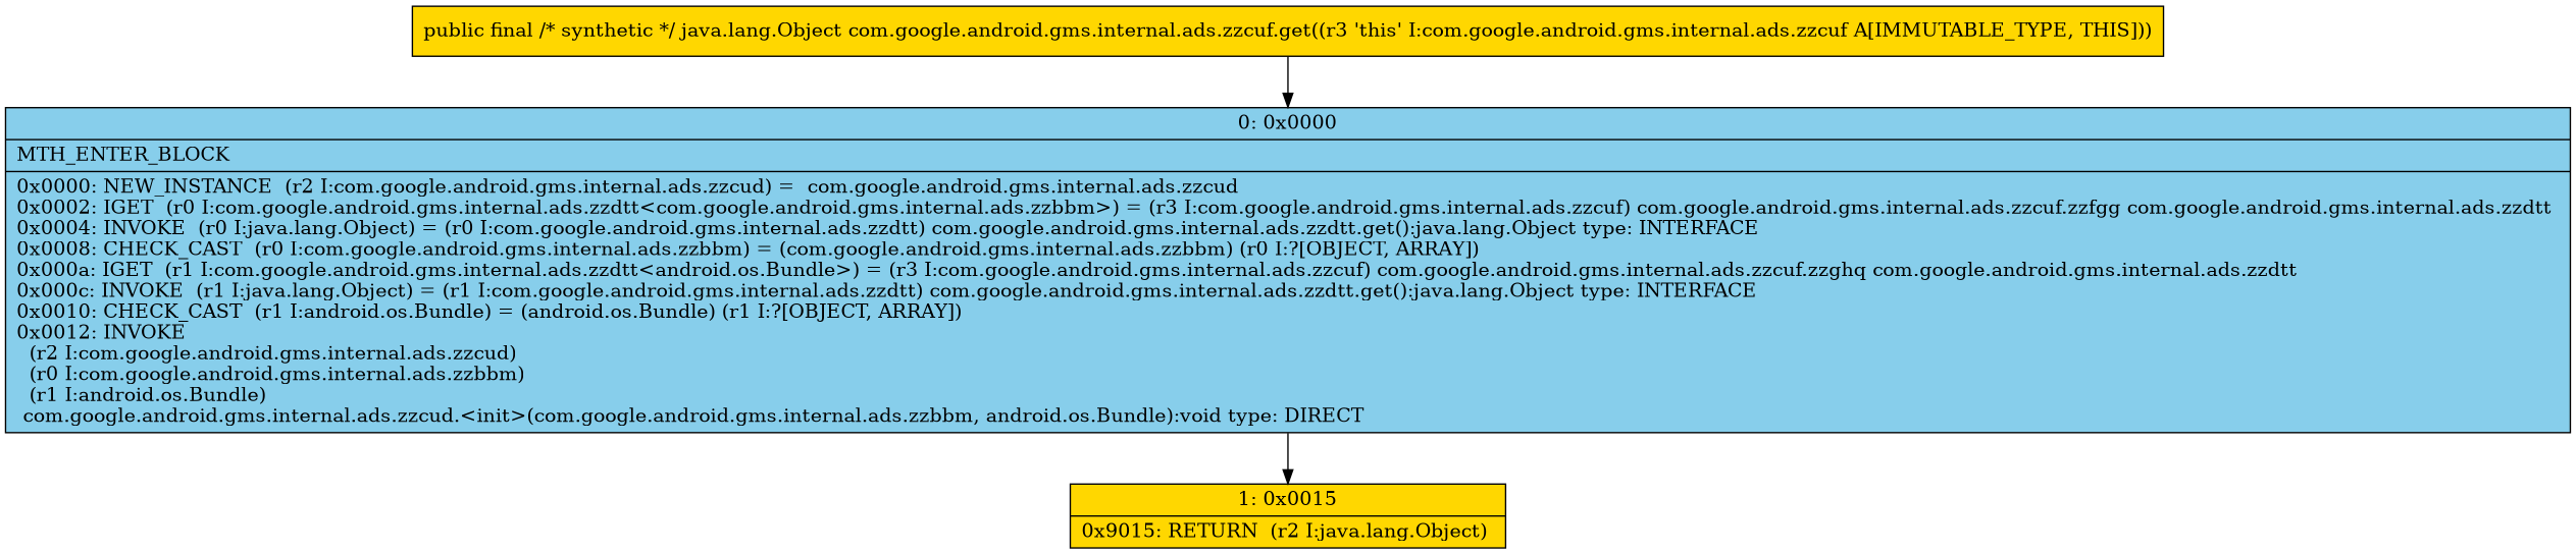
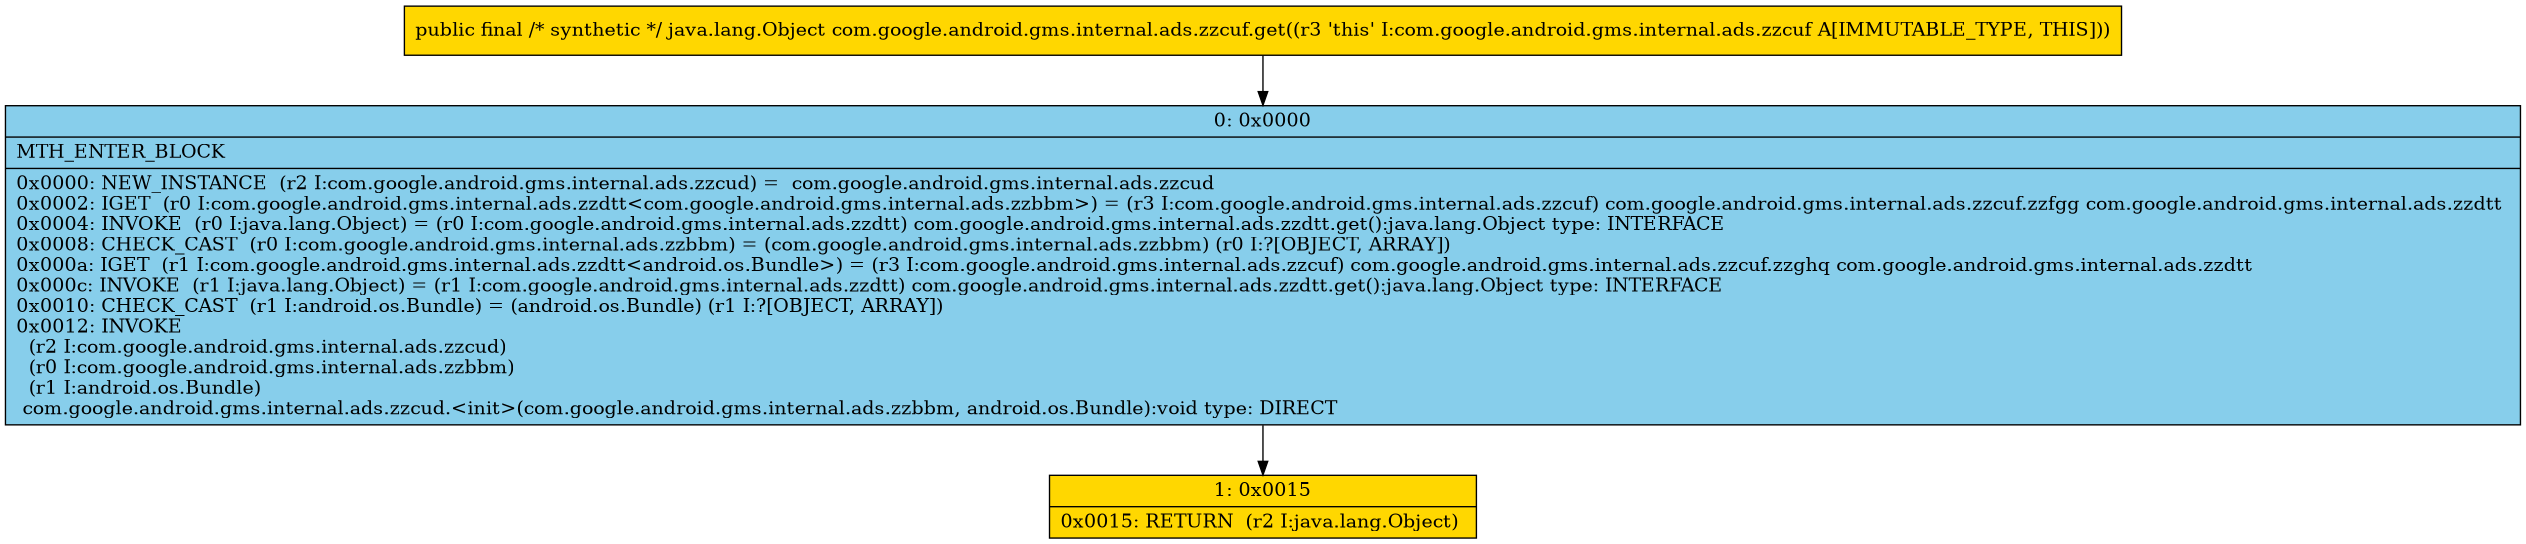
  digraph {
    node [shape=record style=filled fillcolor=gold]
    n1 [label="{0\:\ 0x0000|MTH_ENTER_BLOCK\l|0x0000: NEW_INSTANCE  (r2 I:com.google.android.gms.internal.ads.zzcud) =  com.google.android.gms.internal.ads.zzcud \l0x0002: IGET  (r0 I:com.google.android.gms.internal.ads.zzdtt\<com.google.android.gms.internal.ads.zzbbm\>) = (r3 I:com.google.android.gms.internal.ads.zzcuf) com.google.android.gms.internal.ads.zzcuf.zzfgg com.google.android.gms.internal.ads.zzdtt \l0x0004: INVOKE  (r0 I:java.lang.Object) = (r0 I:com.google.android.gms.internal.ads.zzdtt) com.google.android.gms.internal.ads.zzdtt.get():java.lang.Object type: INTERFACE \l0x0008: CHECK_CAST  (r0 I:com.google.android.gms.internal.ads.zzbbm) = (com.google.android.gms.internal.ads.zzbbm) (r0 I:?[OBJECT, ARRAY]) \l0x000a: IGET  (r1 I:com.google.android.gms.internal.ads.zzdtt\<android.os.Bundle\>) = (r3 I:com.google.android.gms.internal.ads.zzcuf) com.google.android.gms.internal.ads.zzcuf.zzghq com.google.android.gms.internal.ads.zzdtt \l0x000c: INVOKE  (r1 I:java.lang.Object) = (r1 I:com.google.android.gms.internal.ads.zzdtt) com.google.android.gms.internal.ads.zzdtt.get():java.lang.Object type: INTERFACE \l0x0010: CHECK_CAST  (r1 I:android.os.Bundle) = (android.os.Bundle) (r1 I:?[OBJECT, ARRAY]) \l0x0012: INVOKE  \l  (r2 I:com.google.android.gms.internal.ads.zzcud)\l  (r0 I:com.google.android.gms.internal.ads.zzbbm)\l  (r1 I:android.os.Bundle)\l com.google.android.gms.internal.ads.zzcud.\<init\>(com.google.android.gms.internal.ads.zzbbm, android.os.Bundle):void type: DIRECT \l}" fillcolor=skyblue]
-   n2 [label="{1\:\ 0x0015|0x9015: RETURN  (r2 I:java.lang.Object) \l}"]
+   n2 [label="{1\:\ 0x0015|0x0015: RETURN  (r2 I:java.lang.Object) \l}"]
    n3 [label="{public final \/* synthetic *\/ java.lang.Object com.google.android.gms.internal.ads.zzcuf.get((r3 'this' I:com.google.android.gms.internal.ads.zzcuf A[IMMUTABLE_TYPE, THIS])) }"]
    n1 -> n2
    n3 -> n1
  }
